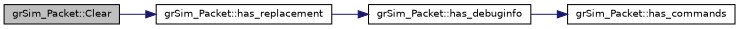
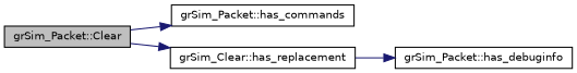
  digraph {
    rankdir=LR
    node [color=black fillcolor=white fontname=Helvetica fontsize=10 shape=record style=filled]
    edge [color=midnightblue fontname=Helvetica fontsize=10 labelfontname=Helvetica labelfontsize=10 style=solid]
    n1 [fillcolor=grey75 fontcolor=black height=0.2 label="grSim_Packet::Clear" width=0.4]
    n2 [height=0.2 label="grSim_Packet::has_commands" width=0.4]
-   n3 [height=0.2 label="grSim_Packet::has_replacement" width=0.4]
+   n3 [height=0.2 label="grSim_Clear::has_replacement" width=0.4]
    n4 [height=0.2 label="grSim_Packet::has_debuginfo" width=0.4]
-   n4 -> n2
+   n1 -> n2
    n1 -> n3
    n3 -> n4
  }
